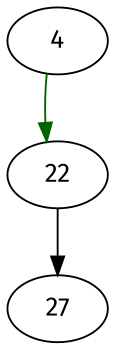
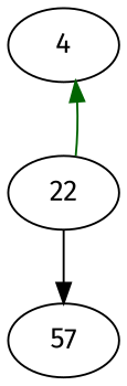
  strict digraph {
    fontname="Fira Sans"
    node [fontname="Fira Sans"]
    edge [fontname="Fira Sans"]
    4 [entry=true]
    22
-   27
-   4 -> 22 [color=darkgreen cond=true]
+   27 [label=57]
+   22 -> 4 [color=darkgreen cond=true]
    22 -> 27
  }
